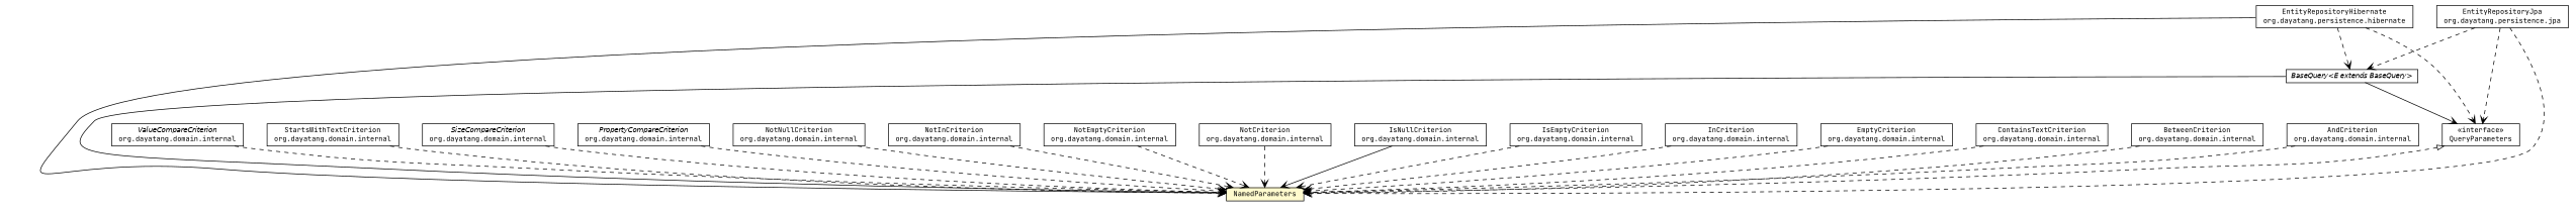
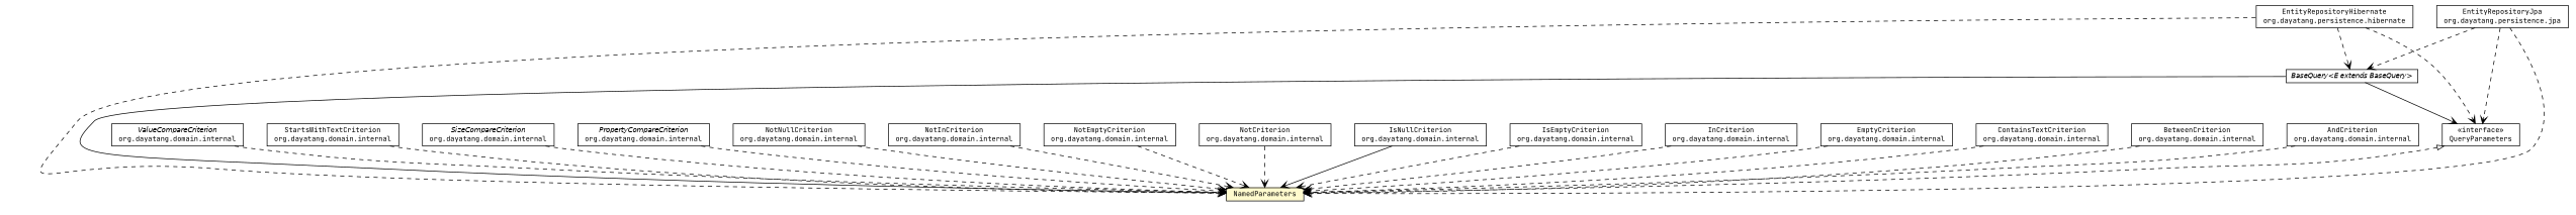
  digraph {
    fontname="JetBrains Mono"
    nodesep=0.25
    ranksep=0.5
    node [fontcolor=black fontname="JetBrains Mono" fontsize=10.0 shape=plaintext]
    edge [fontname="JetBrains Mono" fontsize=10.0 headport=p labelfontname=Helvetica labelfontsize=10 style=dashed tailport=p arrowhead=open color=black fontcolor=black]
    n1 [label=<<table title="org.dayatang.domain.QueryParameters" border="0" cellborder="1" cellspacing="0" cellpadding="2" port="p" href="./QueryParameters.html"> 		<tr><td><table border="0" cellspacing="0" cellpadding="1"> <tr><td align="center" balign="center"> &#171;interface&#187; </td></tr> <tr><td align="center" balign="center"> QueryParameters </td></tr> 		</table></td></tr> 		</table>>]
    n2 [label=<<table title="org.dayatang.domain.NamedParameters" border="0" cellborder="1" cellspacing="0" cellpadding="2" port="p" bgcolor="lemonChiffon" href="./NamedParameters.html"> 		<tr><td><table border="0" cellspacing="0" cellpadding="1"> <tr><td align="center" balign="center"> NamedParameters </td></tr> 		</table></td></tr> 		</table>>]
    n3 [label=<<table title="org.dayatang.domain.BaseQuery" border="0" cellborder="1" cellspacing="0" cellpadding="2" port="p" href="./BaseQuery.html"> 		<tr><td><table border="0" cellspacing="0" cellpadding="1"> <tr><td align="center" balign="center"><font face="Helvetica-Oblique"> BaseQuery&lt;E extends BaseQuery&gt; </font></td></tr> 		</table></td></tr> 		</table>>]
    n4 [label=<<table title="org.dayatang.domain.internal.ValueCompareCriterion" border="0" cellborder="1" cellspacing="0" cellpadding="2" port="p" href="./internal/ValueCompareCriterion.html"> 		<tr><td><table border="0" cellspacing="0" cellpadding="1"> <tr><td align="center" balign="center"><font face="Helvetica-Oblique"> ValueCompareCriterion </font></td></tr> <tr><td align="center" balign="center"> org.dayatang.domain.internal </td></tr> 		</table></td></tr> 		</table>>]
    n5 [label=<<table title="org.dayatang.domain.internal.StartsWithTextCriterion" border="0" cellborder="1" cellspacing="0" cellpadding="2" port="p" href="./internal/StartsWithTextCriterion.html"> 		<tr><td><table border="0" cellspacing="0" cellpadding="1"> <tr><td align="center" balign="center"> StartsWithTextCriterion </td></tr> <tr><td align="center" balign="center"> org.dayatang.domain.internal </td></tr> 		</table></td></tr> 		</table>>]
    n6 [label=<<table title="org.dayatang.domain.internal.SizeCompareCriterion" border="0" cellborder="1" cellspacing="0" cellpadding="2" port="p" href="./internal/SizeCompareCriterion.html"> 		<tr><td><table border="0" cellspacing="0" cellpadding="1"> <tr><td align="center" balign="center"><font face="Helvetica-Oblique"> SizeCompareCriterion </font></td></tr> <tr><td align="center" balign="center"> org.dayatang.domain.internal </td></tr> 		</table></td></tr> 		</table>>]
    n7 [label=<<table title="org.dayatang.domain.internal.PropertyCompareCriterion" border="0" cellborder="1" cellspacing="0" cellpadding="2" port="p" href="./internal/PropertyCompareCriterion.html"> 		<tr><td><table border="0" cellspacing="0" cellpadding="1"> <tr><td align="center" balign="center"><font face="Helvetica-Oblique"> PropertyCompareCriterion </font></td></tr> <tr><td align="center" balign="center"> org.dayatang.domain.internal </td></tr> 		</table></td></tr> 		</table>>]
    n8 [label=<<table title="org.dayatang.domain.internal.NotNullCriterion" border="0" cellborder="1" cellspacing="0" cellpadding="2" port="p" href="./internal/NotNullCriterion.html"> 		<tr><td><table border="0" cellspacing="0" cellpadding="1"> <tr><td align="center" balign="center"> NotNullCriterion </td></tr> <tr><td align="center" balign="center"> org.dayatang.domain.internal </td></tr> 		</table></td></tr> 		</table>>]
    n9 [label=<<table title="org.dayatang.domain.internal.NotInCriterion" border="0" cellborder="1" cellspacing="0" cellpadding="2" port="p" href="./internal/NotInCriterion.html"> 		<tr><td><table border="0" cellspacing="0" cellpadding="1"> <tr><td align="center" balign="center"> NotInCriterion </td></tr> <tr><td align="center" balign="center"> org.dayatang.domain.internal </td></tr> 		</table></td></tr> 		</table>>]
    n10 [label=<<table title="org.dayatang.domain.internal.NotEmptyCriterion" border="0" cellborder="1" cellspacing="0" cellpadding="2" port="p" href="./internal/NotEmptyCriterion.html"> 		<tr><td><table border="0" cellspacing="0" cellpadding="1"> <tr><td align="center" balign="center"> NotEmptyCriterion </td></tr> <tr><td align="center" balign="center"> org.dayatang.domain.internal </td></tr> 		</table></td></tr> 		</table>>]
    n11 [label=<<table title="org.dayatang.domain.internal.NotCriterion" border="0" cellborder="1" cellspacing="0" cellpadding="2" port="p" href="./internal/NotCriterion.html"> 		<tr><td><table border="0" cellspacing="0" cellpadding="1"> <tr><td align="center" balign="center"> NotCriterion </td></tr> <tr><td align="center" balign="center"> org.dayatang.domain.internal </td></tr> 		</table></td></tr> 		</table>>]
    n12 [label=<<table title="org.dayatang.domain.internal.IsNullCriterion" border="0" cellborder="1" cellspacing="0" cellpadding="2" port="p" href="./internal/IsNullCriterion.html"> 		<tr><td><table border="0" cellspacing="0" cellpadding="1"> <tr><td align="center" balign="center"> IsNullCriterion </td></tr> <tr><td align="center" balign="center"> org.dayatang.domain.internal </td></tr> 		</table></td></tr> 		</table>>]
    n13 [label=<<table title="org.dayatang.domain.internal.IsEmptyCriterion" border="0" cellborder="1" cellspacing="0" cellpadding="2" port="p" href="./internal/IsEmptyCriterion.html"> 		<tr><td><table border="0" cellspacing="0" cellpadding="1"> <tr><td align="center" balign="center"> IsEmptyCriterion </td></tr> <tr><td align="center" balign="center"> org.dayatang.domain.internal </td></tr> 		</table></td></tr> 		</table>>]
    n14 [label=<<table title="org.dayatang.domain.internal.InCriterion" border="0" cellborder="1" cellspacing="0" cellpadding="2" port="p" href="./internal/InCriterion.html"> 		<tr><td><table border="0" cellspacing="0" cellpadding="1"> <tr><td align="center" balign="center"> InCriterion </td></tr> <tr><td align="center" balign="center"> org.dayatang.domain.internal </td></tr> 		</table></td></tr> 		</table>>]
    n15 [label=<<table title="org.dayatang.domain.internal.EmptyCriterion" border="0" cellborder="1" cellspacing="0" cellpadding="2" port="p" href="./internal/EmptyCriterion.html"> 		<tr><td><table border="0" cellspacing="0" cellpadding="1"> <tr><td align="center" balign="center"> EmptyCriterion </td></tr> <tr><td align="center" balign="center"> org.dayatang.domain.internal </td></tr> 		</table></td></tr> 		</table>>]
    n16 [label=<<table title="org.dayatang.domain.internal.ContainsTextCriterion" border="0" cellborder="1" cellspacing="0" cellpadding="2" port="p" href="./internal/ContainsTextCriterion.html"> 		<tr><td><table border="0" cellspacing="0" cellpadding="1"> <tr><td align="center" balign="center"> ContainsTextCriterion </td></tr> <tr><td align="center" balign="center"> org.dayatang.domain.internal </td></tr> 		</table></td></tr> 		</table>>]
    n17 [label=<<table title="org.dayatang.domain.internal.BetweenCriterion" border="0" cellborder="1" cellspacing="0" cellpadding="2" port="p" href="./internal/BetweenCriterion.html"> 		<tr><td><table border="0" cellspacing="0" cellpadding="1"> <tr><td align="center" balign="center"> BetweenCriterion </td></tr> <tr><td align="center" balign="center"> org.dayatang.domain.internal </td></tr> 		</table></td></tr> 		</table>>]
    n18 [label=<<table title="org.dayatang.domain.internal.AndCriterion" border="0" cellborder="1" cellspacing="0" cellpadding="2" port="p" href="./internal/AndCriterion.html"> 		<tr><td><table border="0" cellspacing="0" cellpadding="1"> <tr><td align="center" balign="center"> AndCriterion </td></tr> <tr><td align="center" balign="center"> org.dayatang.domain.internal </td></tr> 		</table></td></tr> 		</table>>]
    n19 [label=<<table title="org.dayatang.persistence.hibernate.EntityRepositoryHibernate" border="0" cellborder="1" cellspacing="0" cellpadding="2" port="p" href="../persistence/hibernate/EntityRepositoryHibernate.html"> 		<tr><td><table border="0" cellspacing="0" cellpadding="1"> <tr><td align="center" balign="center"> EntityRepositoryHibernate </td></tr> <tr><td align="center" balign="center"> org.dayatang.persistence.hibernate </td></tr> 		</table></td></tr> 		</table>>]
    n20 [label=<<table title="org.dayatang.persistence.jpa.EntityRepositoryJpa" border="0" cellborder="1" cellspacing="0" cellpadding="2" port="p" href="../persistence/jpa/EntityRepositoryJpa.html"> 		<tr><td><table border="0" cellspacing="0" cellpadding="1"> <tr><td align="center" balign="center"> EntityRepositoryJpa </td></tr> <tr><td align="center" balign="center"> org.dayatang.persistence.jpa </td></tr> 		</table></td></tr> 		</table>>]
    n1 -> n2 [arrowtail=empty dir=back fontsize=10 arrowhead="" color="" fontcolor=""]
    n3 -> n1 [label=" " style=""]
    n3 -> n2 [label=" " style=""]
    n4 -> n2 [label=" "]
    n5 -> n2 [label=" "]
    n6 -> n2 [label=" "]
    n7 -> n2 [label=" "]
    n8 -> n2 [label=" "]
    n9 -> n2 [label=" "]
    n10 -> n2 [label=" "]
    n11 -> n2 [label=" "]
    n12 -> n2 [label=" " style=solid]
    n13 -> n2 [label=" "]
    n14 -> n2 [label=" "]
    n15 -> n2 [label=" "]
    n16 -> n2 [label=" "]
    n17 -> n2 [label=" "]
    n18 -> n2 [label=" "]
    n19 -> n1 [label=" "]
-   n19 -> n2 [label=" " style=solid]
+   n19 -> n2 [label=" "]
    n19 -> n3 [label=" "]
    n20 -> n1 [label=" "]
    n20 -> n2 [label=" "]
    n20 -> n3 [label=" "]
  }
